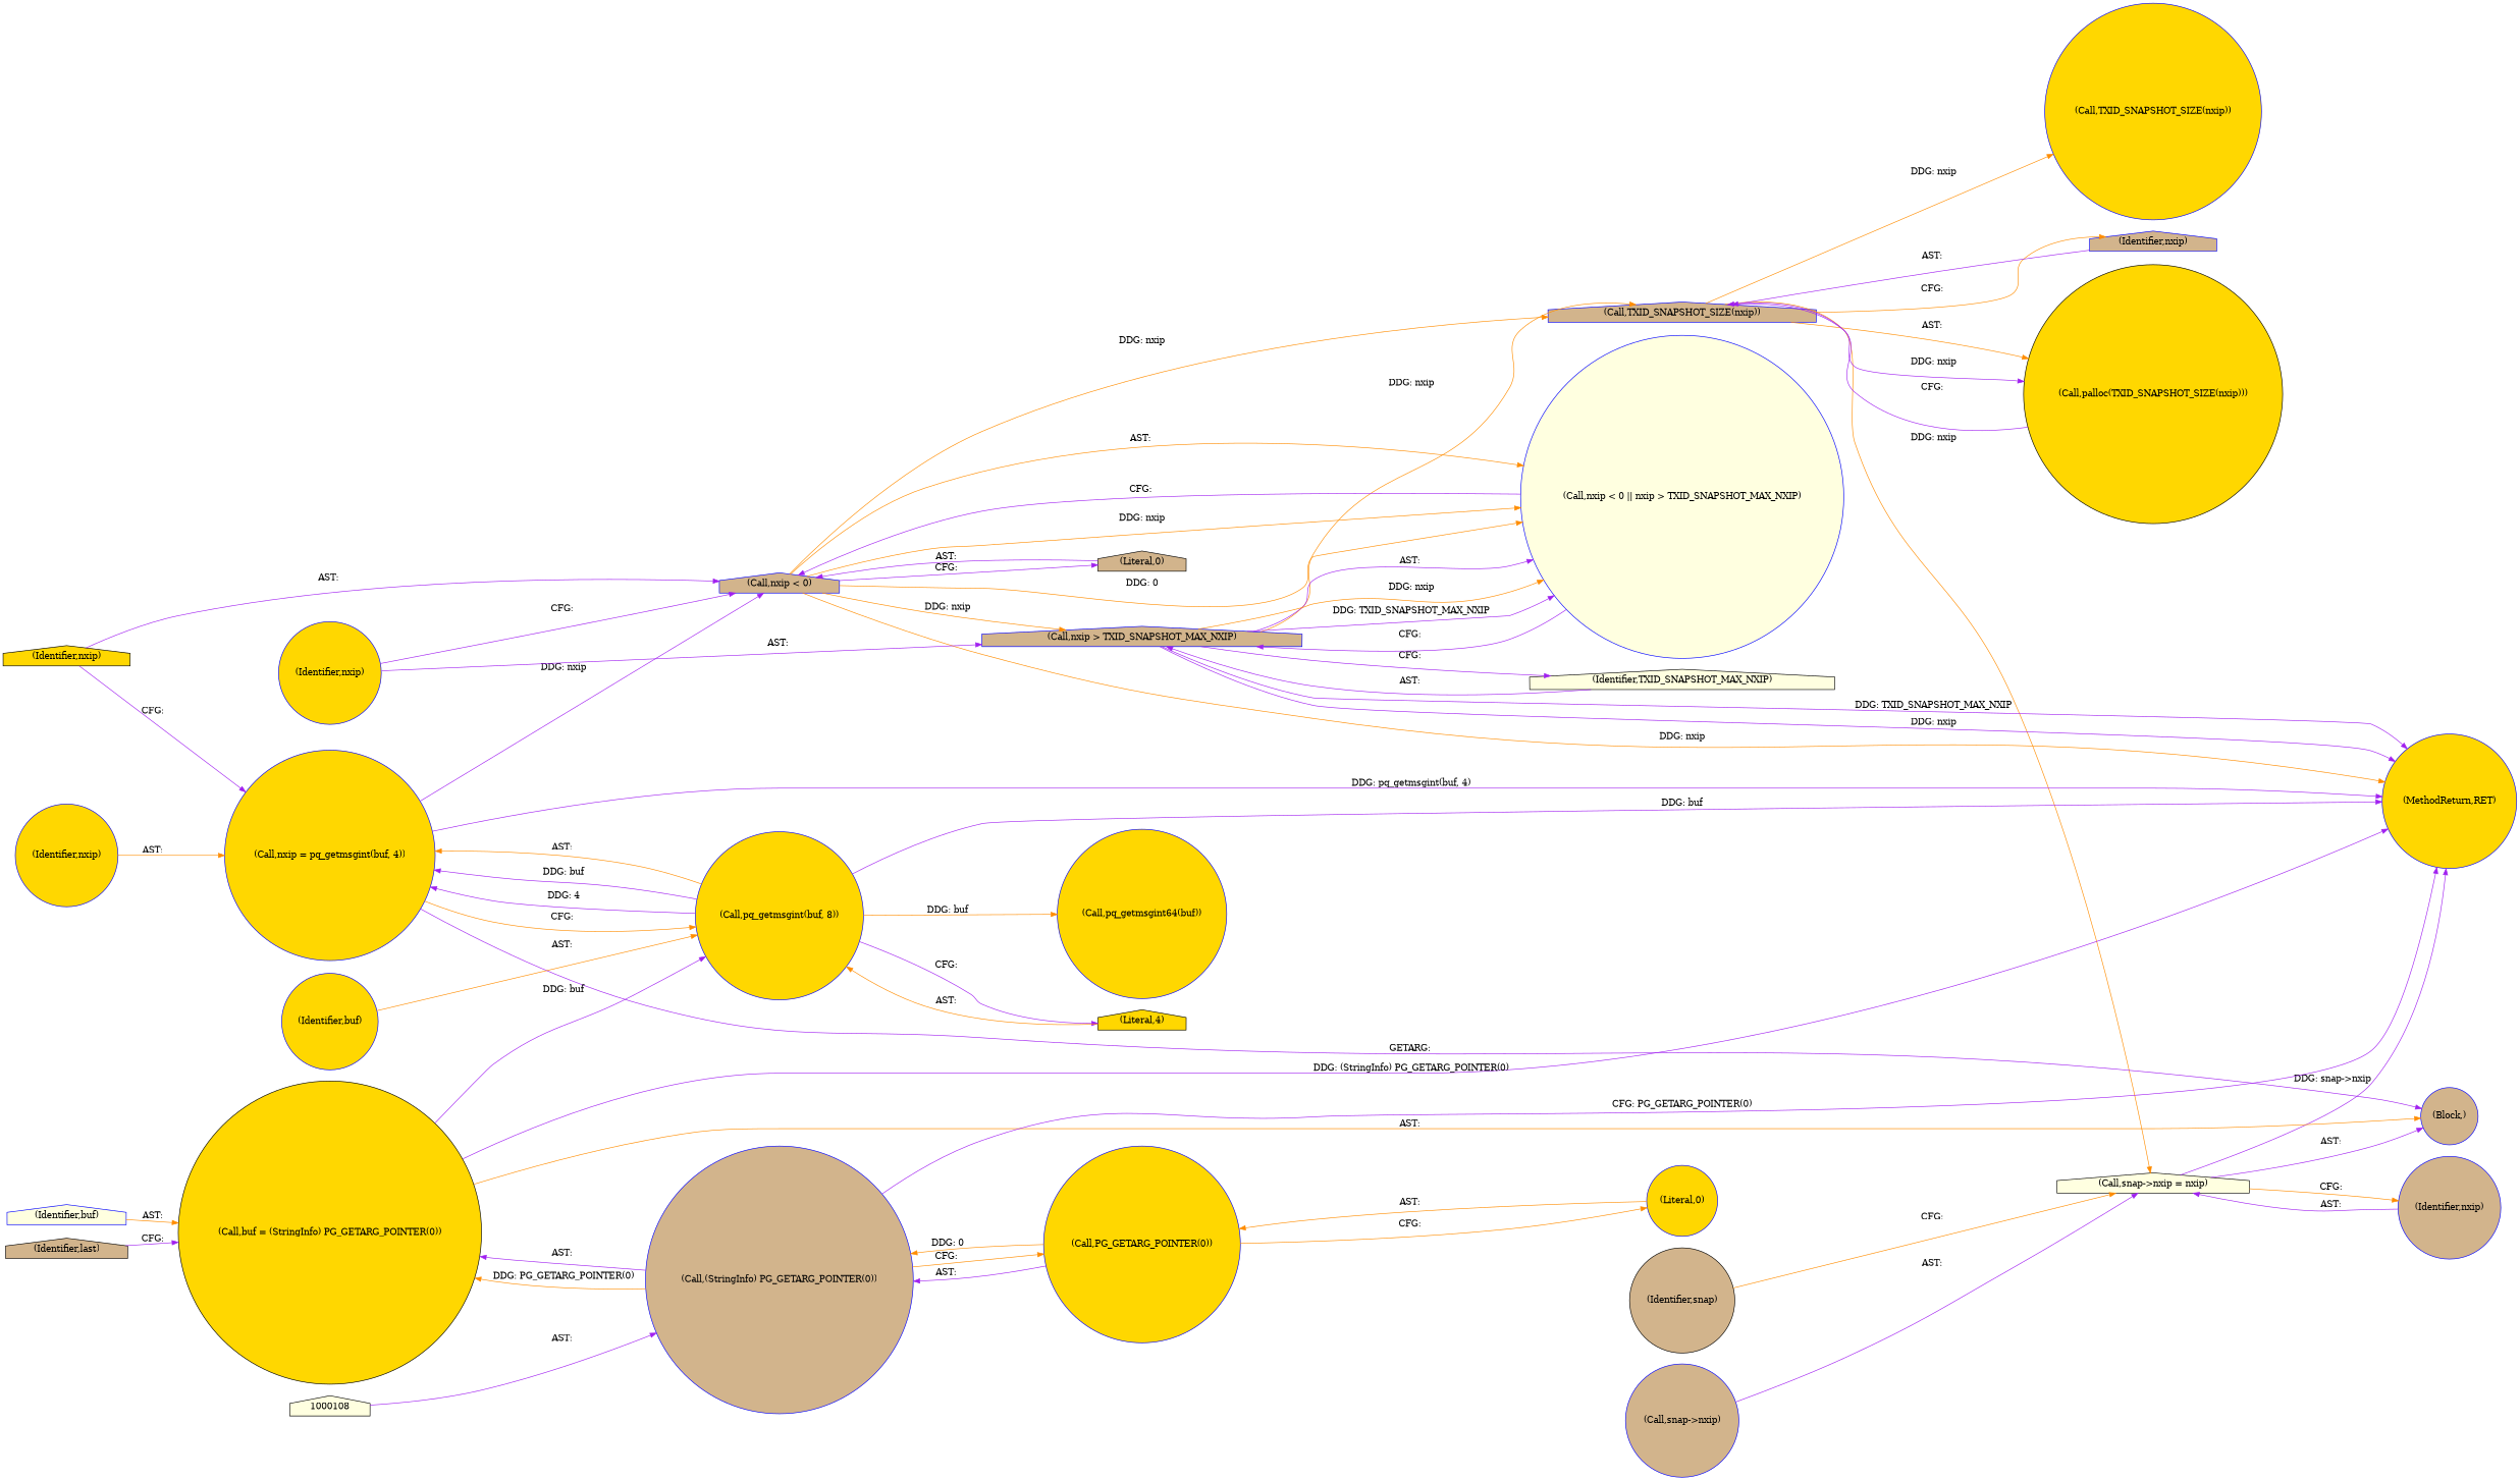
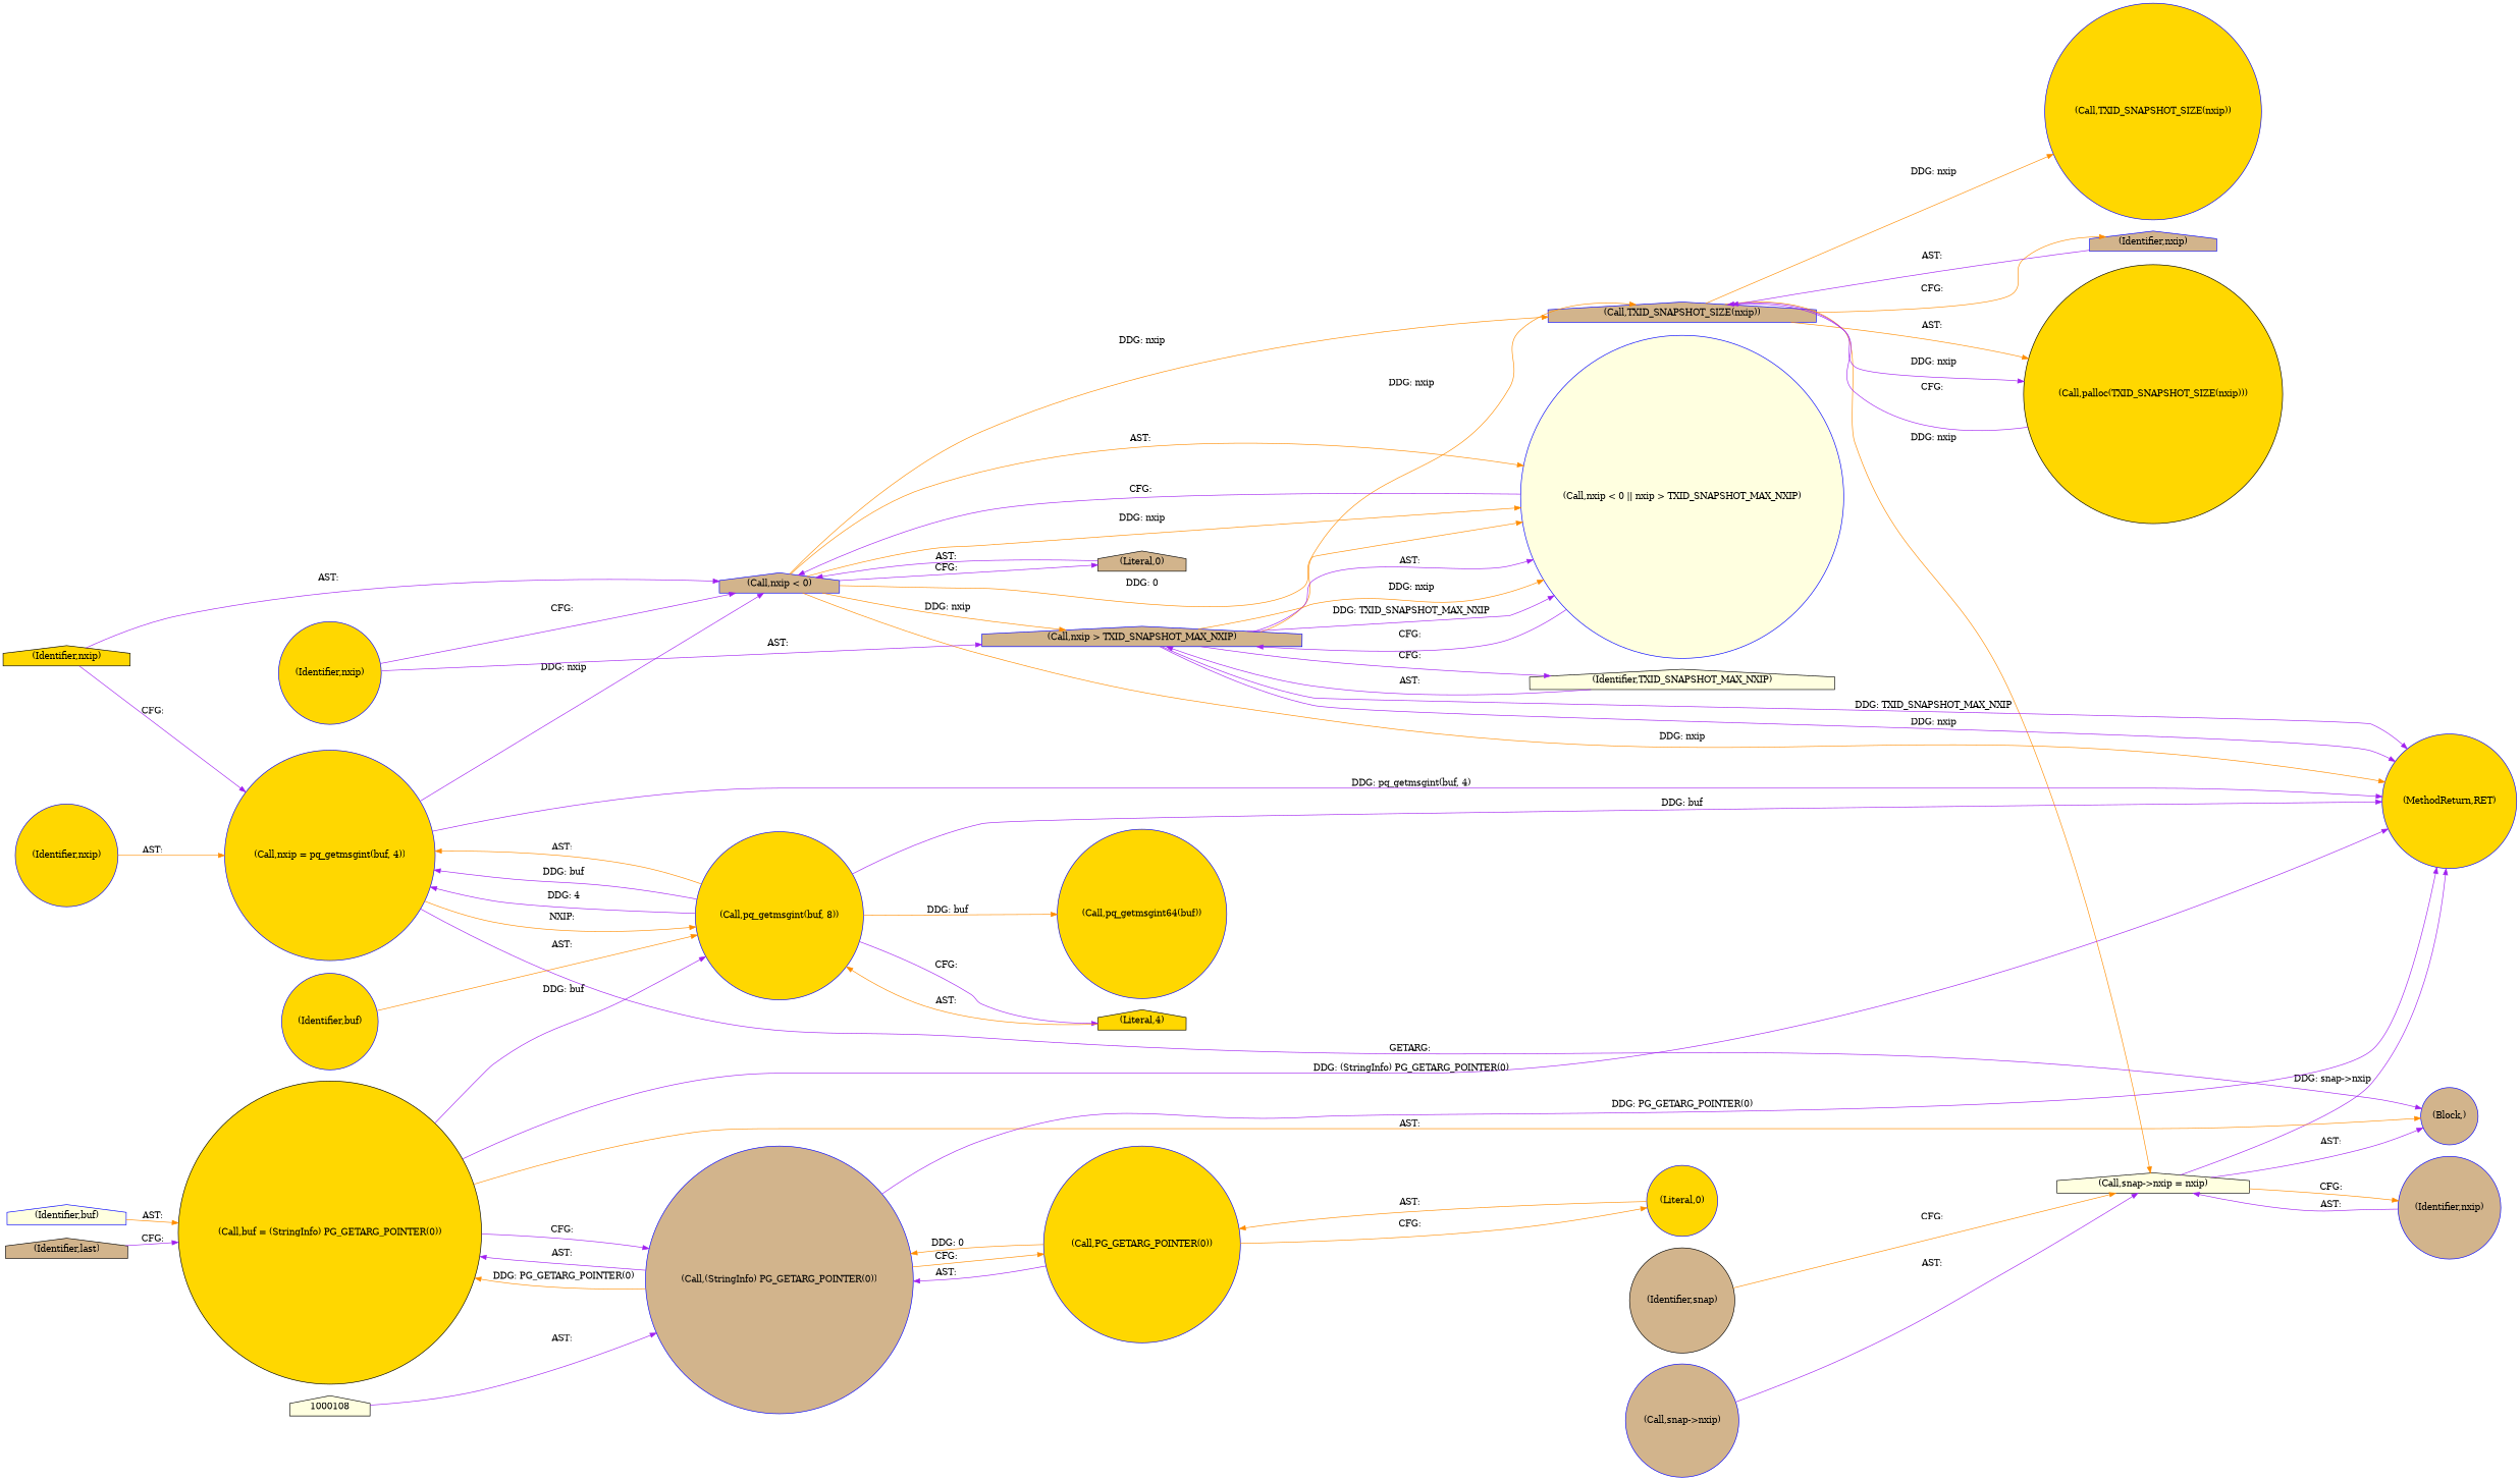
  digraph {
    rankdir=LR
    node [color=blue fillcolor=gold shape=circle style=filled]
    edge [color=purple]
    n1 [color=black fillcolor=lightyellow label="(Call,snap->nxip = nxip)" shape=house]
    n2 [fillcolor=tan label="(Block,)"]
    n3 [label="(MethodReturn,RET)"]
    n4 [fillcolor=tan label="(Identifier,nxip)"]
    n5 [fillcolor=tan label="(Call,TXID_SNAPSHOT_SIZE(nxip))" shape=house]
    n6 [color=black label="(Call,palloc(TXID_SNAPSHOT_SIZE(nxip)))"]
    n7 [fillcolor=tan label="(Identifier,nxip)" shape=house]
    n8 [label="(Call,TXID_SNAPSHOT_SIZE(nxip))"]
    n9 [fillcolor=tan label="(Call,nxip < 0)" shape=house]
    n10 [fillcolor=tan label="(Call,nxip > TXID_SNAPSHOT_MAX_NXIP)" shape=house]
    n11 [color=black fillcolor=tan label="(Literal,0)" shape=house]
    n12 [fillcolor=lightyellow label="(Call,nxip < 0 || nxip > TXID_SNAPSHOT_MAX_NXIP)"]
    n13 [color=black fillcolor=lightyellow label="(Identifier,TXID_SNAPSHOT_MAX_NXIP)" shape=house]
    n14 [label="(Call,nxip = pq_getmsgint(buf, 4))"]
    n15 [label="(Call,pq_getmsgint(buf, 8))"]
    n16 [label="(Call,pq_getmsgint64(buf))"]
    n17 [color=black label="(Literal,4)" shape=house]
    n18 [color=black label="(Call,buf = (StringInfo) PG_GETARG_POINTER(0))"]
    n19 [fillcolor=tan label="(Call,(StringInfo) PG_GETARG_POINTER(0))"]
    n20 [label="(Call,PG_GETARG_POINTER(0))"]
    n21 [label="(Literal,0)"]
    n22 [color=black fillcolor=tan label="(Identifier,snap)"]
    n23 [label="(Identifier,buf)"]
    n24 [color=black fillcolor=tan label="(Identifier,last)" shape=house]
    n25 [fillcolor=lightyellow label="(Identifier,buf)" shape=house]
    n26 [label="(Identifier,nxip)"]
    n27 [color=black label="(Identifier,nxip)" shape=house]
    n28 [fillcolor=tan label="(Call,snap->nxip)"]
    n29 [label="(Identifier,nxip)"]
    1000108 [color=black fillcolor=lightyellow shape=house]
    n1 -> n2 [label="AST: "]
    n1 -> n3 [label="DDG: snap->nxip"]
    n1 -> n4 [color=darkorange label="CFG: "]
    n4 -> n1 [label="AST: "]
    n5 -> n1 [color=darkorange label="DDG: nxip"]
    n5 -> n6 [color=darkorange label="AST: "]
    n5 -> n6 [label="DDG: nxip"]
    n5 -> n7 [color=darkorange label="CFG: "]
    n5 -> n8 [color=darkorange label="DDG: nxip"]
    n6 -> n5 [label="CFG: "]
    n7 -> n5 [label="AST: "]
    n9 -> n3 [color=darkorange label="DDG: nxip"]
    n9 -> n5 [color=darkorange label="DDG: nxip"]
    n9 -> n10 [color=darkorange label="DDG: nxip"]
    n9 -> n11 [label="CFG: "]
    n9 -> n12 [color=darkorange label="AST: "]
    n9 -> n12 [color=darkorange label="DDG: nxip"]
    n9 -> n12 [color=darkorange label="DDG: 0"]
    n10 -> n3 [label="DDG: TXID_SNAPSHOT_MAX_NXIP"]
    n10 -> n3 [label="DDG: nxip"]
    n10 -> n5 [color=darkorange label="DDG: nxip"]
    n10 -> n12 [label="AST: "]
    n10 -> n12 [color=darkorange label="DDG: nxip"]
    n10 -> n12 [label="DDG: TXID_SNAPSHOT_MAX_NXIP"]
    n10 -> n13 [label="CFG: "]
    n11 -> n9 [label="AST: "]
    n12 -> n9 [label="CFG: "]
    n12 -> n10 [label="CFG: "]
    n13 -> n10 [label="AST: "]
    n14 -> n2 [label="GETARG: "]
    n14 -> n3 [label="DDG: pq_getmsgint(buf, 4)"]
    n14 -> n9 [label="DDG: nxip"]
-   n14 -> n15 [color=darkorange label="CFG: "]
+   n14 -> n15 [color=darkorange label="NXIP: "]
    n15 -> n3 [label="DDG: buf"]
    n15 -> n14 [color=darkorange label="AST: "]
    n15 -> n14 [label="DDG: buf"]
    n15 -> n14 [label="DDG: 4"]
    n15 -> n16 [color=darkorange label="DDG: buf"]
    n15 -> n17 [label="CFG: "]
    n17 -> n15 [color=darkorange label="AST: "]
    n18 -> n2 [color=darkorange label="AST: "]
    n18 -> n3 [label="DDG: (StringInfo) PG_GETARG_POINTER(0)"]
    n18 -> n15 [label="DDG: buf"]
-   n19 -> n3 [label="CFG: PG_GETARG_POINTER(0)"]
+   n18 -> n19 [label="CFG: "]
+   n19 -> n3 [label="DDG: PG_GETARG_POINTER(0)"]
    n19 -> n18 [label="AST: "]
    n19 -> n18 [color=darkorange label="DDG: PG_GETARG_POINTER(0)"]
    n19 -> n20 [color=darkorange label="CFG: "]
    n20 -> n19 [label="AST: "]
    n20 -> n19 [color=darkorange label="DDG: 0"]
    n20 -> n21 [color=darkorange label="CFG: "]
    n21 -> n20 [color=darkorange label="AST: "]
    n22 -> n1 [color=darkorange label="CFG: "]
    n23 -> n15 [color=darkorange label="AST: "]
    n24 -> n18 [label="CFG: "]
    n25 -> n18 [color=darkorange label="AST: "]
    n26 -> n14 [color=darkorange label="AST: "]
    n27 -> n9 [label="AST: "]
    n27 -> n14 [label="CFG: "]
    n28 -> n1 [label="AST: "]
    n29 -> n9 [label="CFG: "]
    n29 -> n10 [label="AST: "]
    1000108 -> n19 [label="AST: "]
  }
